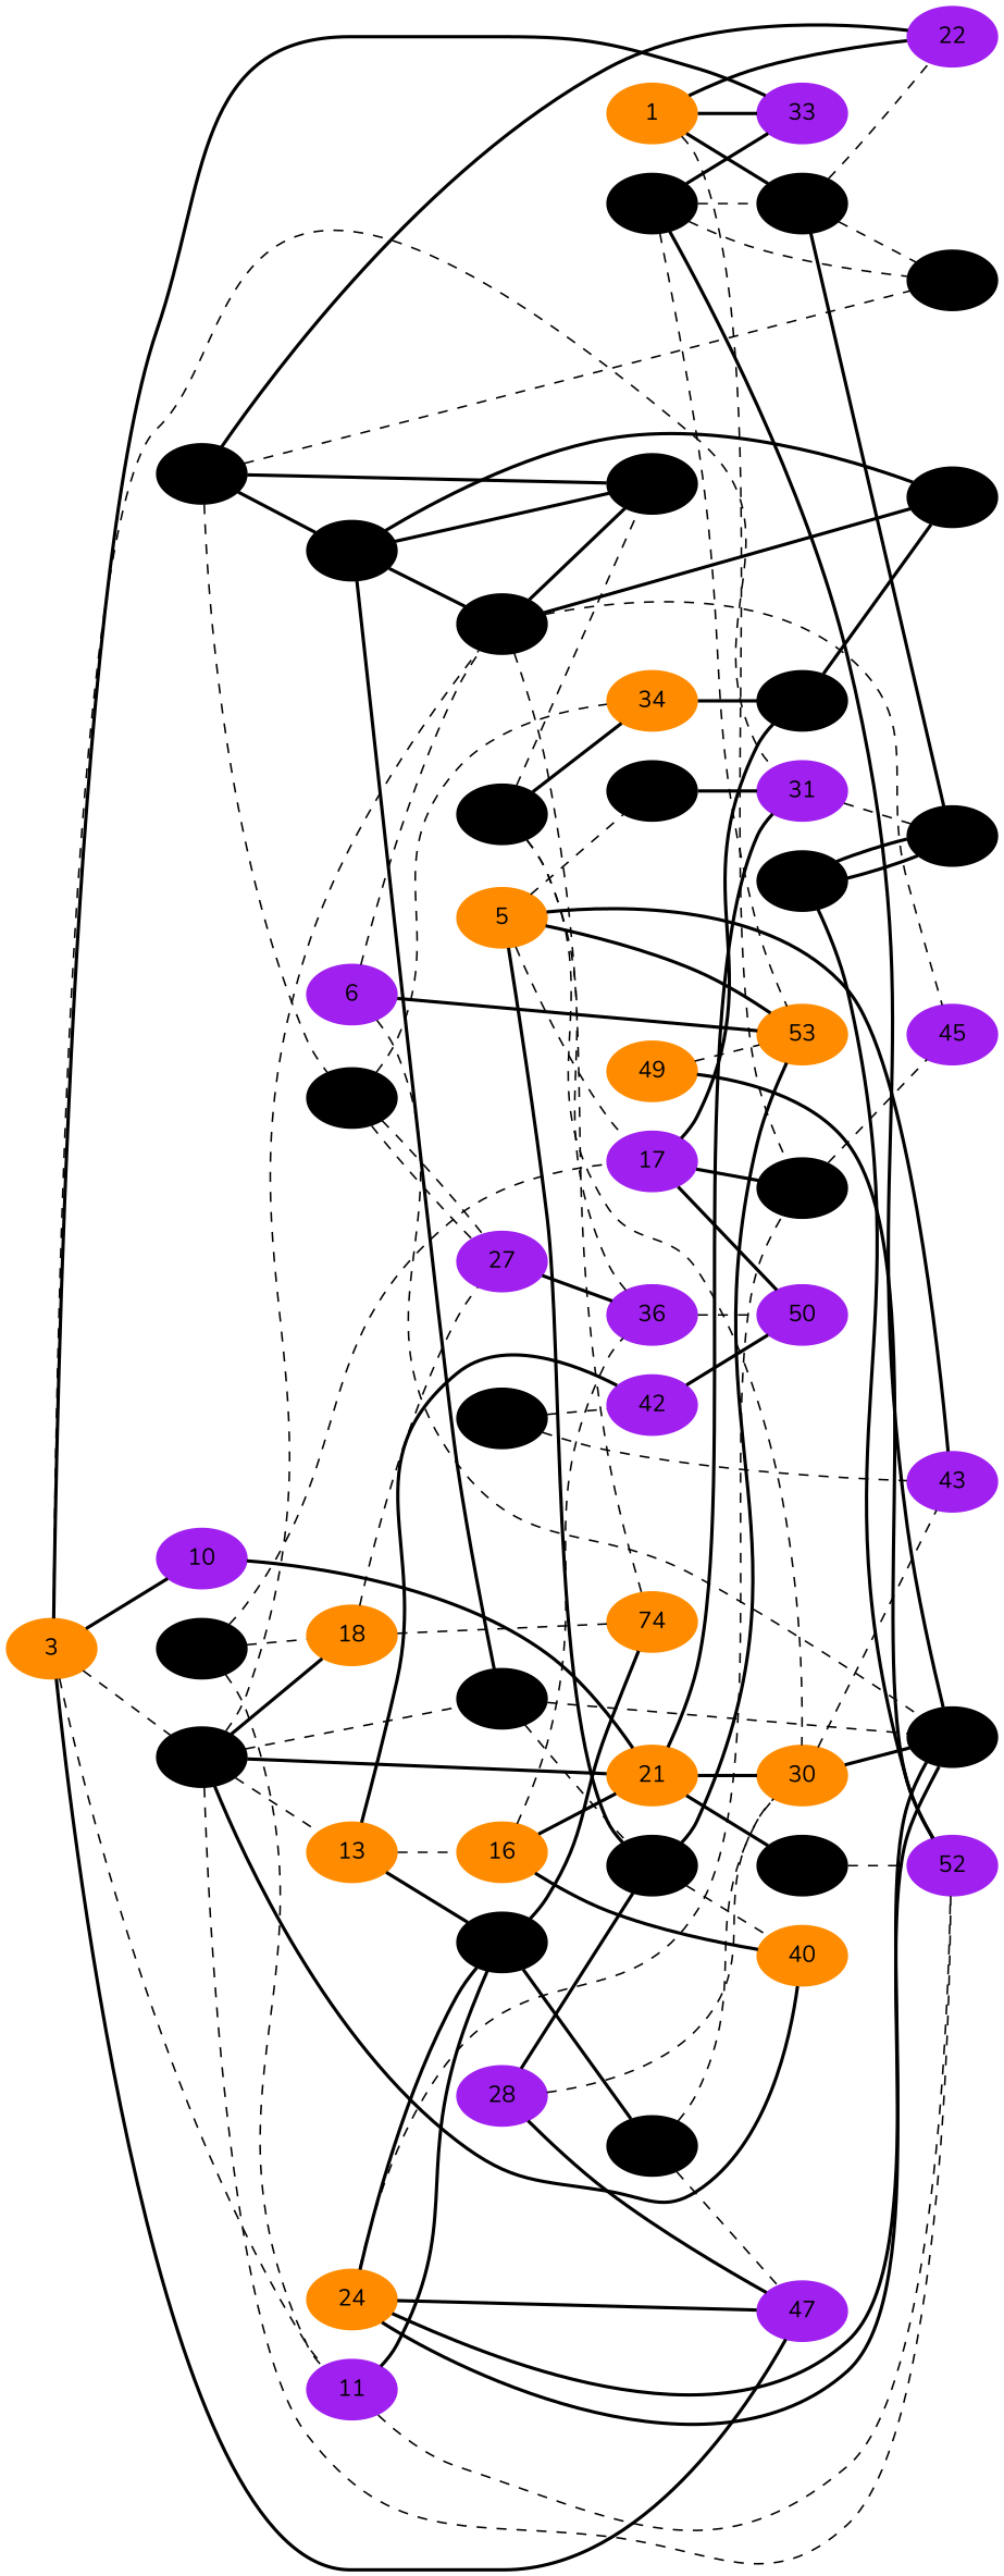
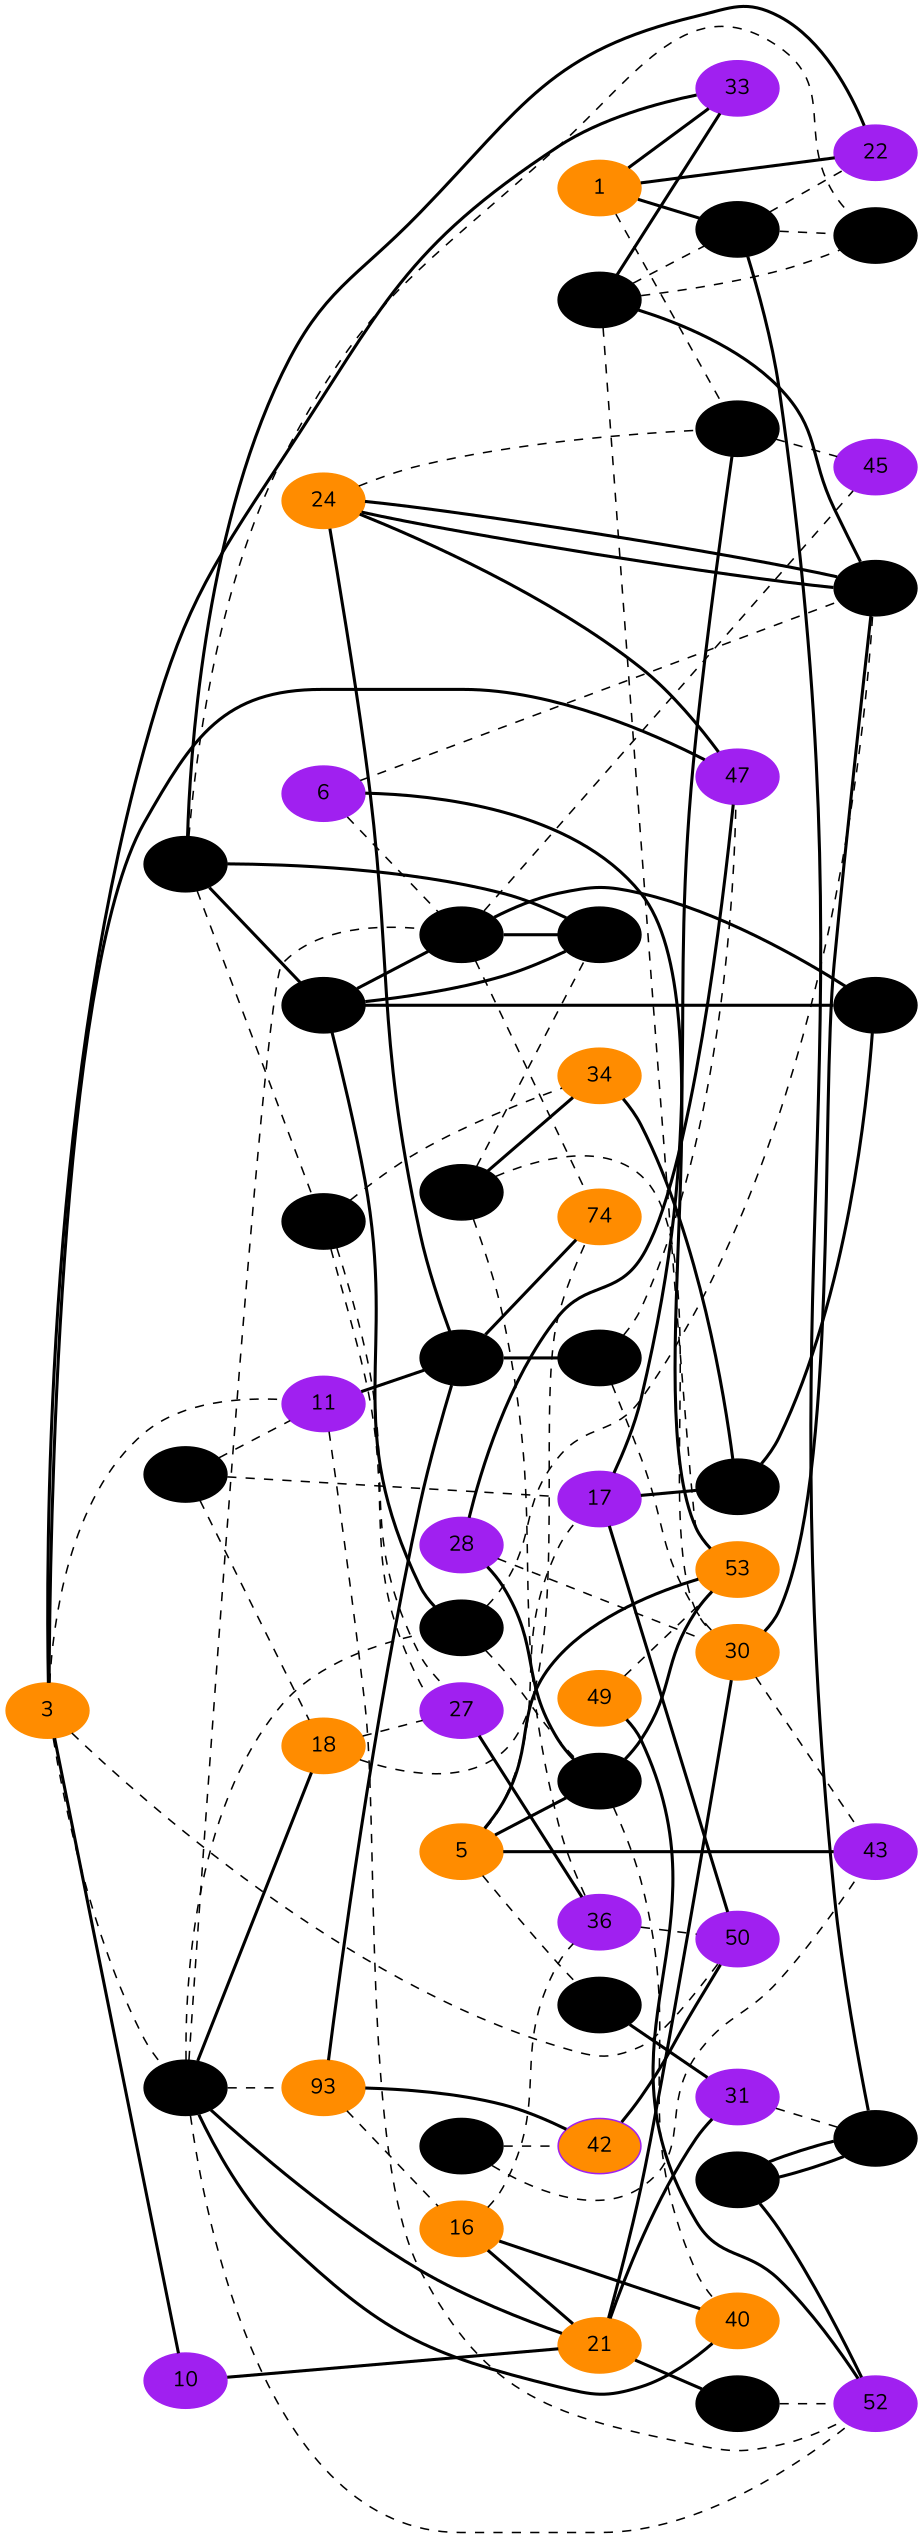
  graph {
    fontname=Nunito
    rankdir=LR
    node [color=black fontname=Nunito style=filled]
    edge [fontname=Nunito style=bold]
    1 [color=darkorange]
    19
    22 [color=purple]
    32
    33 [color=purple]
    37
    35
    45 [color=purple]
-   42 [color=purple]
+   42 [color=purple fillcolor=darkorange]
    2
    43 [color=purple]
    50 [color=purple]
    3 [color=darkorange]
    9
    10 [color=purple]
    11 [color=purple]
    47 [color=purple]
    41
    18 [color=darkorange]
-   13 [color=darkorange]
+   13 [color=darkorange label=93]
    20
    21 [color=darkorange]
    40 [color=darkorange]
    52 [color=purple]
    26
    4
    51
    53 [color=darkorange]
    5 [color=darkorange]
    17 [color=purple]
    23
    38
    39
    31 [color=purple]
    6 [color=purple]
    44
    46
    n38 [color=darkorange label=74]
    7
    27 [color=purple]
    8
    12
    14
    34 [color=darkorange]
    16 [color=darkorange]
    30 [color=darkorange]
    48
    28 [color=purple]
    29
    36 [color=purple]
    15
    24 [color=darkorange]
    25
    49 [color=darkorange]
    1 -- 19
    1 -- 22
    1 -- 32 [style=dashed]
    1 -- 33
    19 -- 22 [style=dashed]
    19 -- 37 [style=dashed]
    19 -- 35
    32 -- 45 [style=dashed]
    42 -- 50
    2 -- 42 [style=dashed]
    2 -- 43 [style=dashed]
    3 -- 33
-   3 -- 31 [style=dashed]
+   3 -- 50 [style=dashed]
    3 -- 9 [style=dashed]
    3 -- 10
    3 -- 11 [style=dashed]
    3 -- 47
    9 -- 41 [style=dashed]
    9 -- 18
    9 -- 13 [style=dashed]
    9 -- 20 [style=dashed]
    9 -- 21
    9 -- 40
    9 -- 52 [style=dashed]
    10 -- 21
    11 -- 52 [style=dashed]
    11 -- 26
    41 -- 45 [style=dashed]
    41 -- 44
    41 -- 46
    41 -- n38 [style=dashed]
    18 -- n38 [style=dashed]
    18 -- 27 [style=dashed]
    13 -- 42
    13 -- 26
    13 -- 16 [style=dashed]
    20 -- 51 [style=dashed]
    20 -- 38 [style=dashed]
    21 -- 31
    21 -- 30
    21 -- 48
    26 -- n38
    26 -- 29
    4 -- 19 [style=dashed]
    4 -- 33
    4 -- 37 [style=dashed]
    4 -- 51
    4 -- 53 [style=dashed]
    5 -- 43
    5 -- 53
    5 -- 17 [style=dashed]
    5 -- 23 [style=dashed]
    5 -- 38
    17 -- 32
    17 -- 50
    17 -- 39
    23 -- 31
    38 -- 40 [style=dashed]
    38 -- 53
    39 -- 46
    31 -- 35 [style=dashed]
    6 -- 41 [style=dashed]
    6 -- 51 [style=dashed]
    6 -- 53
    7 -- 11 [style=dashed]
    7 -- 18 [style=dashed]
    7 -- 17 [style=dashed]
    27 -- 36
    8 -- 22
    8 -- 37 [style=dashed]
    8 -- 44
    8 -- 12
    8 -- 14 [style=dashed]
    12 -- 41
    12 -- 20
    12 -- 44
    12 -- 46
    14 -- 27 [style=dashed]
    14 -- 27 [style=dashed]
    14 -- 34 [style=dashed]
    34 -- 39
    16 -- 21
    16 -- 40
    16 -- 36 [style=dashed]
    30 -- 43 [style=dashed]
    30 -- 51
    48 -- 52 [style=dashed]
    28 -- 47
    28 -- 38
    28 -- 30 [style=dashed]
    29 -- 47 [style=dashed]
    29 -- 30 [style=dashed]
    36 -- 50 [style=dashed]
    15 -- 35
    15 -- 35
    15 -- 52
    24 -- 32 [style=dashed]
    24 -- 47
    24 -- 26
    24 -- 51
    24 -- 51
    25 -- 44 [style=dashed]
    25 -- 34
    25 -- 30 [style=dashed]
    25 -- 36 [style=dashed]
    49 -- 52
    49 -- 53 [style=dashed]
  }
